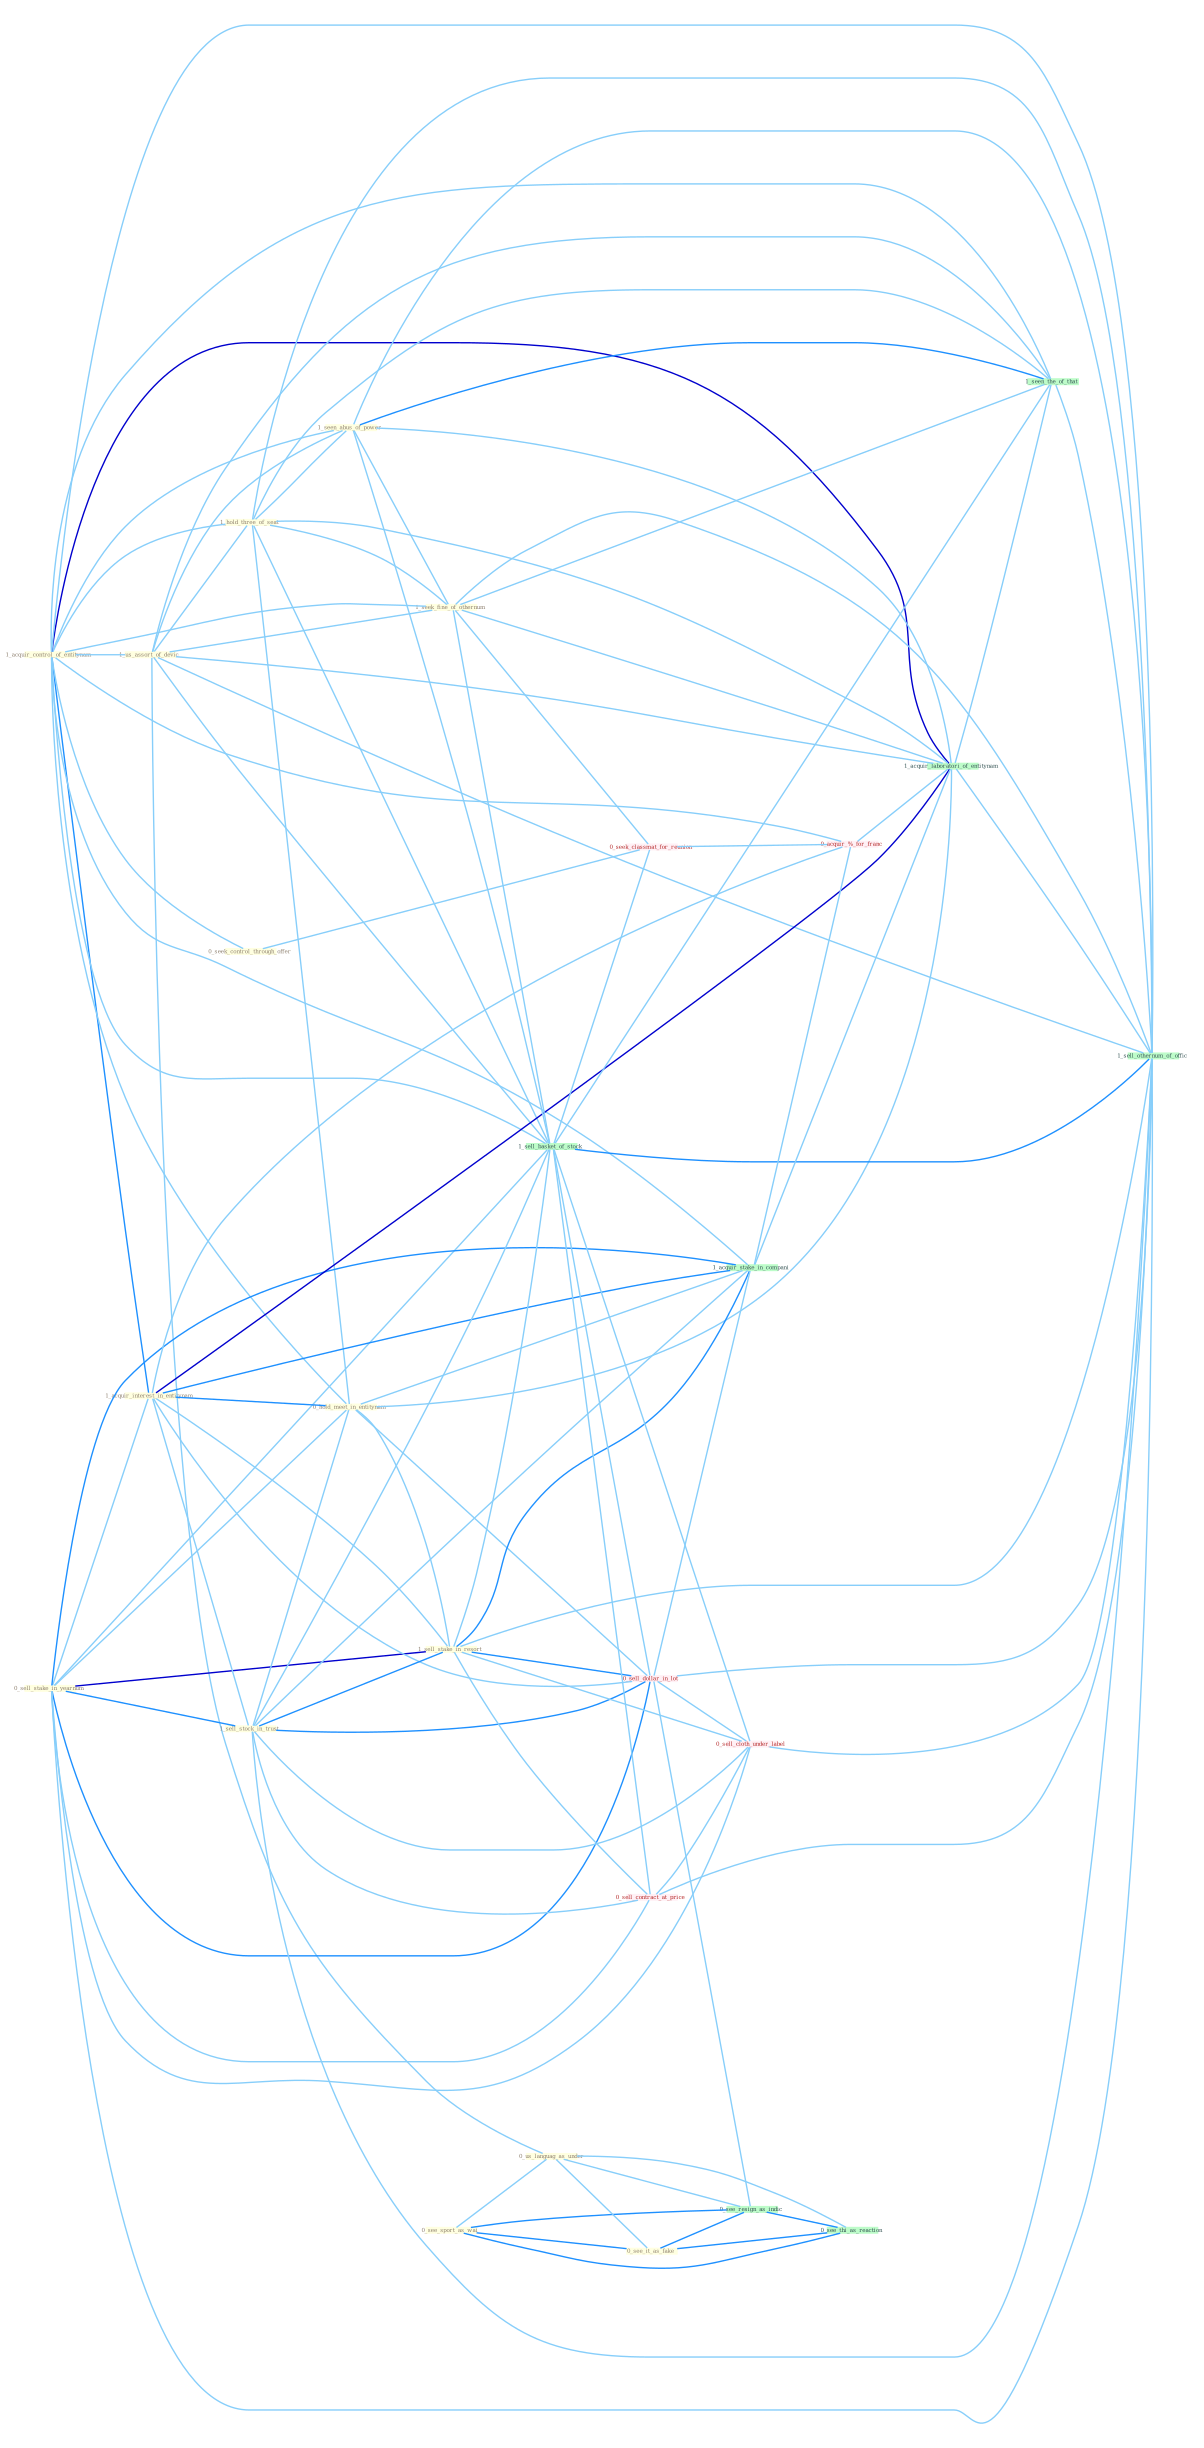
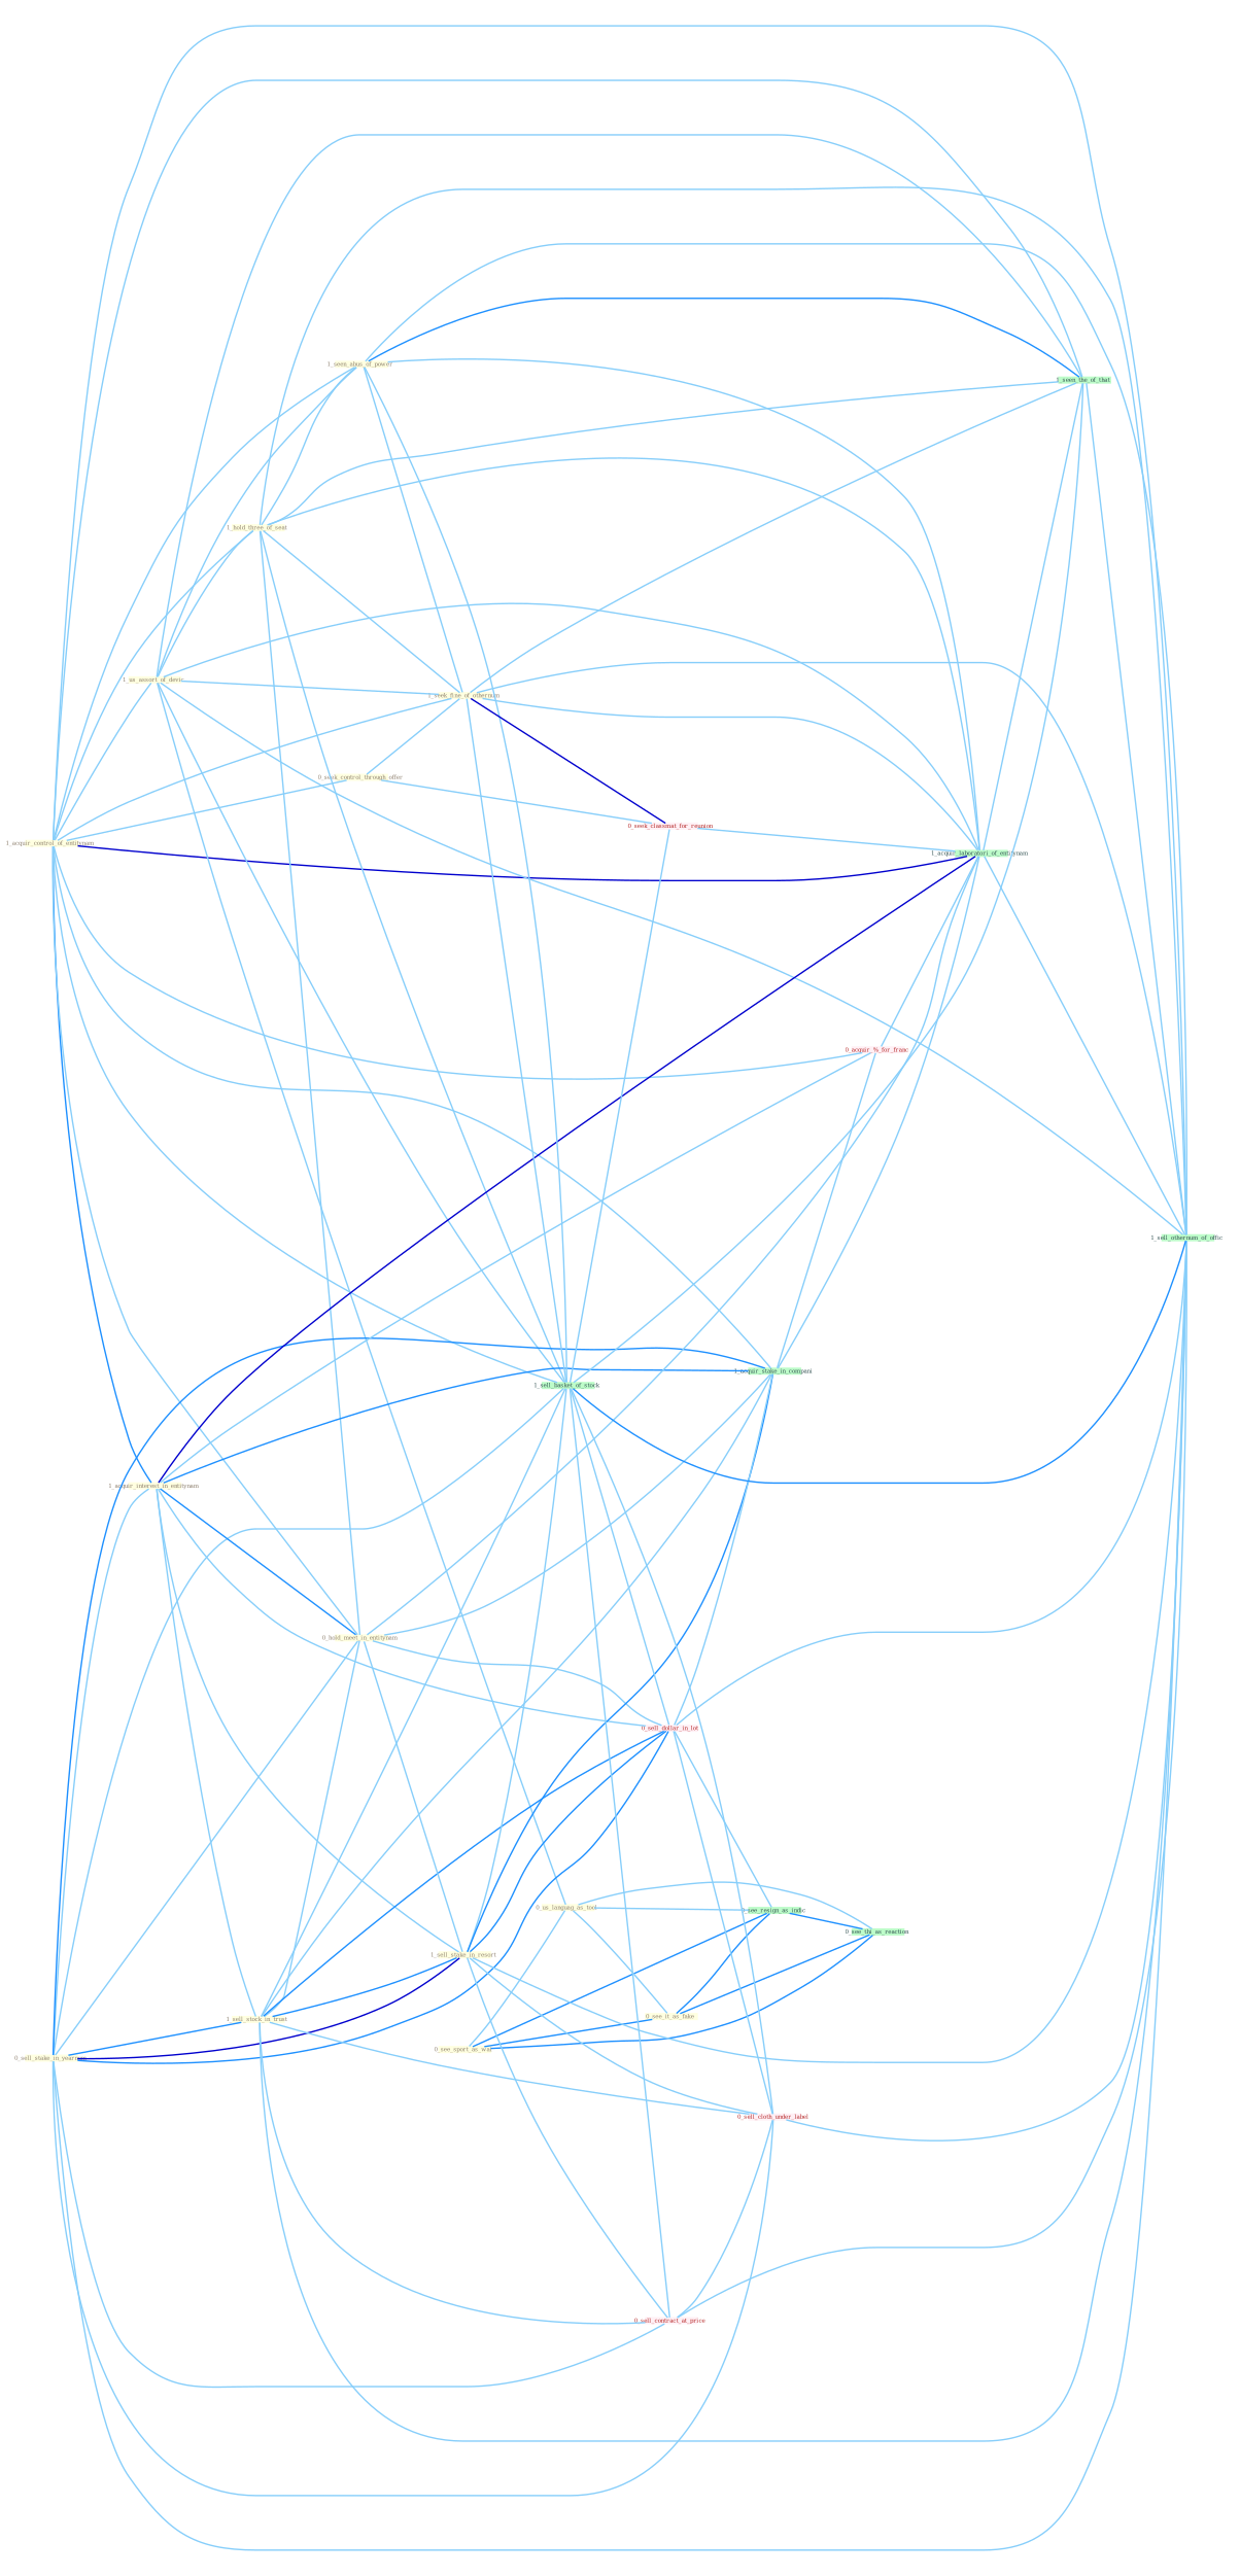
  graph {
    rankdir=LR
    node [color="#ffffe0" fixedsize=true fontcolor="#8b7d6b" fontsize=4 shape=polygon style=filled]
    edge [color="#87cefa" w=1]
    "1_acquir_control_of_entitynam " [height=.06 width=.5]
    "0_see_sport_as_wai " [height=.06 width=.5]
    "1_us_assort_of_devic " [height=.06 width=.5]
    "1_hold_three_of_seat " [height=.06 width=.5]
    "0_sell_stake_in_yearnum " [height=.06 width=.5]
    "1_acquir_interest_in_entitynam " [height=.06 width=.5]
    "0_seek_control_through_offer " [height=.06 width=.5]
-   "0_us_languag_as_tool " [height=.06 width=.5 label="0_us_languag_as_under"]
+   "0_us_languag_as_tool " [height=.06 width=.5]
    "1_sell_stock_in_trust " [height=.06 width=.5]
    "1_seen_abus_of_power " [height=.06 width=.5]
    "0_hold_meet_in_entitynam " [height=.06 width=.5]
    "1_seek_fine_of_othernum " [height=.06 width=.5]
    "1_sell_stake_in_resort " [height=.06 width=.5]
    "0_see_it_as_fake " [height=.06 width=.5]
    "0_seek_classmat_for_reunion " [color="#fff0f5" fontcolor="#b22222" height=.06 width=.5]
    "0_sell_dollar_in_lot " [color="#fff0f5" fontcolor="#b22222" height=.06 width=.5]
    "0_acquir_%_for_franc " [color="#fff0f5" fontcolor="#b22222" height=.06 width=.5]
    "0_sell_contract_at_price " [color="#fff0f5" fontcolor="#b22222" height=.06 width=.5]
    "0_sell_cloth_under_label " [color="#fff0f5" fontcolor="#b22222" height=.06 width=.5]
    "1_sell_basket_of_stock " [color="#BDFCC9" fontcolor="#2f4f4f" height=.06 width=.5]
    "1_acquir_stake_in_compani " [color="#BDFCC9" fontcolor="#2f4f4f" height=.06 width=.5]
    "1_acquir_laboratori_of_entitynam " [color="#BDFCC9" fontcolor="#2f4f4f" height=.06 width=.5]
    "1_seen_the_of_that " [color="#BDFCC9" fontcolor="#2f4f4f" height=.06 width=.5]
    "1_sell_othernum_of_offic " [color="#BDFCC9" fontcolor="#2f4f4f" height=.06 width=.5]
    "0_see_resign_as_indic " [color="#BDFCC9" fontcolor="#2f4f4f" height=.06 width=.5]
    "0_see_thi_as_reaction " [color="#BDFCC9" fontcolor="#2f4f4f" height=.06 width=.5]
    subgraph sub_1 {
      "1_acquir_control_of_entitynam "
      "0_see_sport_as_wai "
      "1_us_assort_of_devic "
      "1_hold_three_of_seat "
      "0_sell_stake_in_yearnum "
      "1_acquir_interest_in_entitynam "
      "0_seek_control_through_offer "
      "0_us_languag_as_tool "
      "1_sell_stock_in_trust "
      "1_seen_abus_of_power "
      "0_hold_meet_in_entitynam "
      "1_seek_fine_of_othernum "
      "1_sell_stake_in_resort "
      "0_see_it_as_fake "
    }
    subgraph sub_2 {
      "0_seek_classmat_for_reunion "
      "0_sell_dollar_in_lot "
      "0_acquir_%_for_franc "
      "0_sell_contract_at_price "
      "0_sell_cloth_under_label "
    }
    "1_acquir_control_of_entitynam " -- "1_us_assort_of_devic "
    "1_acquir_control_of_entitynam " -- "1_hold_three_of_seat "
    "1_acquir_control_of_entitynam " -- "1_acquir_interest_in_entitynam " [color="#1e90ff" w=2]
    "1_acquir_control_of_entitynam " -- "0_seek_control_through_offer "
    "1_acquir_control_of_entitynam " -- "1_seen_abus_of_power "
    "1_acquir_control_of_entitynam " -- "0_hold_meet_in_entitynam "
    "1_acquir_control_of_entitynam " -- "1_seek_fine_of_othernum "
    "1_acquir_control_of_entitynam " -- "0_acquir_%_for_franc "
    "1_acquir_control_of_entitynam " -- "1_sell_basket_of_stock "
    "1_acquir_control_of_entitynam " -- "1_acquir_stake_in_compani "
    "1_acquir_control_of_entitynam " -- "1_acquir_laboratori_of_entitynam " [color="#0000cd" w=3]
    "1_acquir_control_of_entitynam " -- "1_seen_the_of_that "
    "1_acquir_control_of_entitynam " -- "1_sell_othernum_of_offic "
    "0_see_sport_as_wai " -- "0_us_languag_as_tool "
    "0_see_sport_as_wai " -- "0_see_it_as_fake " [color="#1e90ff" w=2]
    "0_see_sport_as_wai " -- "0_see_resign_as_indic " [color="#1e90ff" w=2]
    "0_see_sport_as_wai " -- "0_see_thi_as_reaction " [color="#1e90ff" w=2]
    "1_us_assort_of_devic " -- "1_hold_three_of_seat "
    "1_us_assort_of_devic " -- "0_us_languag_as_tool "
    "1_us_assort_of_devic " -- "1_seen_abus_of_power "
    "1_us_assort_of_devic " -- "1_seek_fine_of_othernum "
    "1_us_assort_of_devic " -- "1_sell_basket_of_stock "
    "1_us_assort_of_devic " -- "1_acquir_laboratori_of_entitynam "
    "1_us_assort_of_devic " -- "1_seen_the_of_that "
    "1_us_assort_of_devic " -- "1_sell_othernum_of_offic "
    "1_hold_three_of_seat " -- "1_seen_abus_of_power "
    "1_hold_three_of_seat " -- "0_hold_meet_in_entitynam "
    "1_hold_three_of_seat " -- "1_seek_fine_of_othernum "
    "1_hold_three_of_seat " -- "1_sell_basket_of_stock "
    "1_hold_three_of_seat " -- "1_acquir_laboratori_of_entitynam "
    "1_hold_three_of_seat " -- "1_seen_the_of_that "
    "1_hold_three_of_seat " -- "1_sell_othernum_of_offic "
    "0_sell_stake_in_yearnum " -- "1_acquir_interest_in_entitynam "
    "0_sell_stake_in_yearnum " -- "1_sell_stock_in_trust " [color="#1e90ff" w=2]
    "0_sell_stake_in_yearnum " -- "0_hold_meet_in_entitynam "
    "0_sell_stake_in_yearnum " -- "1_sell_stake_in_resort " [color="#0000cd" w=3]
    "0_sell_stake_in_yearnum " -- "0_sell_dollar_in_lot " [color="#1e90ff" w=2]
    "0_sell_stake_in_yearnum " -- "0_sell_contract_at_price "
    "0_sell_stake_in_yearnum " -- "0_sell_cloth_under_label "
    "0_sell_stake_in_yearnum " -- "1_sell_basket_of_stock "
    "0_sell_stake_in_yearnum " -- "1_acquir_stake_in_compani " [color="#1e90ff" w=2]
    "0_sell_stake_in_yearnum " -- "1_sell_othernum_of_offic "
    "1_acquir_interest_in_entitynam " -- "1_sell_stock_in_trust "
    "1_acquir_interest_in_entitynam " -- "0_hold_meet_in_entitynam " [color="#1e90ff" w=2]
    "1_acquir_interest_in_entitynam " -- "1_sell_stake_in_resort "
    "1_acquir_interest_in_entitynam " -- "0_sell_dollar_in_lot "
    "1_acquir_interest_in_entitynam " -- "0_acquir_%_for_franc "
    "1_acquir_interest_in_entitynam " -- "1_acquir_stake_in_compani " [color="#1e90ff" w=2]
    "1_acquir_interest_in_entitynam " -- "1_acquir_laboratori_of_entitynam " [color="#0000cd" w=2]
+   "0_seek_control_through_offer " -- "1_seek_fine_of_othernum "
    "0_seek_control_through_offer " -- "0_seek_classmat_for_reunion "
    "0_us_languag_as_tool " -- "0_see_it_as_fake "
    "0_us_languag_as_tool " -- "0_see_resign_as_indic "
    "0_us_languag_as_tool " -- "0_see_thi_as_reaction "
    "1_sell_stock_in_trust " -- "0_hold_meet_in_entitynam "
    "1_sell_stock_in_trust " -- "1_sell_stake_in_resort " [color="#1e90ff" w=2]
    "1_sell_stock_in_trust " -- "0_sell_dollar_in_lot " [color="#1e90ff" w=2]
    "1_sell_stock_in_trust " -- "0_sell_contract_at_price "
    "1_sell_stock_in_trust " -- "0_sell_cloth_under_label "
    "1_sell_stock_in_trust " -- "1_sell_basket_of_stock "
    "1_sell_stock_in_trust " -- "1_acquir_stake_in_compani "
    "1_sell_stock_in_trust " -- "1_sell_othernum_of_offic "
    "1_seen_abus_of_power " -- "1_seek_fine_of_othernum "
    "1_seen_abus_of_power " -- "1_sell_basket_of_stock "
    "1_seen_abus_of_power " -- "1_acquir_laboratori_of_entitynam "
    "1_seen_abus_of_power " -- "1_seen_the_of_that " [color="#1e90ff" w=2]
    "1_seen_abus_of_power " -- "1_sell_othernum_of_offic "
    "0_hold_meet_in_entitynam " -- "1_sell_stake_in_resort "
    "0_hold_meet_in_entitynam " -- "0_sell_dollar_in_lot "
    "0_hold_meet_in_entitynam " -- "1_acquir_stake_in_compani "
    "0_hold_meet_in_entitynam " -- "1_acquir_laboratori_of_entitynam "
-   "1_seek_fine_of_othernum " -- "0_seek_classmat_for_reunion "
+   "1_seek_fine_of_othernum " -- "0_seek_classmat_for_reunion " [color="#0000cd"]
    "1_seek_fine_of_othernum " -- "1_sell_basket_of_stock "
    "1_seek_fine_of_othernum " -- "1_acquir_laboratori_of_entitynam "
    "1_seek_fine_of_othernum " -- "1_seen_the_of_that "
    "1_seek_fine_of_othernum " -- "1_sell_othernum_of_offic "
    "1_sell_stake_in_resort " -- "0_sell_dollar_in_lot " [color="#1e90ff" w=2]
    "1_sell_stake_in_resort " -- "0_sell_contract_at_price "
    "1_sell_stake_in_resort " -- "0_sell_cloth_under_label "
    "1_sell_stake_in_resort " -- "1_sell_basket_of_stock "
    "1_sell_stake_in_resort " -- "1_acquir_stake_in_compani " [color="#1e90ff" w=2]
    "1_sell_stake_in_resort " -- "1_sell_othernum_of_offic "
    "0_see_it_as_fake " -- "0_see_resign_as_indic " [color="#1e90ff" w=2]
    "0_see_it_as_fake " -- "0_see_thi_as_reaction " [color="#1e90ff" w=2]
-   "0_seek_classmat_for_reunion " -- "0_acquir_%_for_franc "
+   "0_seek_classmat_for_reunion " -- "1_acquir_laboratori_of_entitynam "
    "0_sell_dollar_in_lot " -- "0_sell_cloth_under_label "
    "0_sell_dollar_in_lot " -- "1_acquir_stake_in_compani "
    "0_sell_dollar_in_lot " -- "1_sell_othernum_of_offic "
    "0_sell_dollar_in_lot " -- "0_see_resign_as_indic "
    "0_acquir_%_for_franc " -- "1_acquir_laboratori_of_entitynam "
    "0_sell_contract_at_price " -- "0_sell_cloth_under_label "
    "0_sell_contract_at_price " -- "1_sell_othernum_of_offic "
    "0_sell_cloth_under_label " -- "1_sell_othernum_of_offic "
    "1_sell_basket_of_stock " -- "0_seek_classmat_for_reunion "
    "1_sell_basket_of_stock " -- "0_sell_dollar_in_lot "
    "1_sell_basket_of_stock " -- "0_sell_contract_at_price "
    "1_sell_basket_of_stock " -- "0_sell_cloth_under_label "
    "1_sell_basket_of_stock " -- "1_seen_the_of_that "
    "1_sell_basket_of_stock " -- "1_sell_othernum_of_offic " [color="#1e90ff" w=2]
    "1_acquir_stake_in_compani " -- "0_acquir_%_for_franc "
    "1_acquir_stake_in_compani " -- "1_acquir_laboratori_of_entitynam "
    "1_acquir_laboratori_of_entitynam " -- "1_seen_the_of_that "
    "1_acquir_laboratori_of_entitynam " -- "1_sell_othernum_of_offic "
    "1_seen_the_of_that " -- "1_sell_othernum_of_offic "
    "0_see_resign_as_indic " -- "0_see_thi_as_reaction " [color="#1e90ff" w=2]
  }
